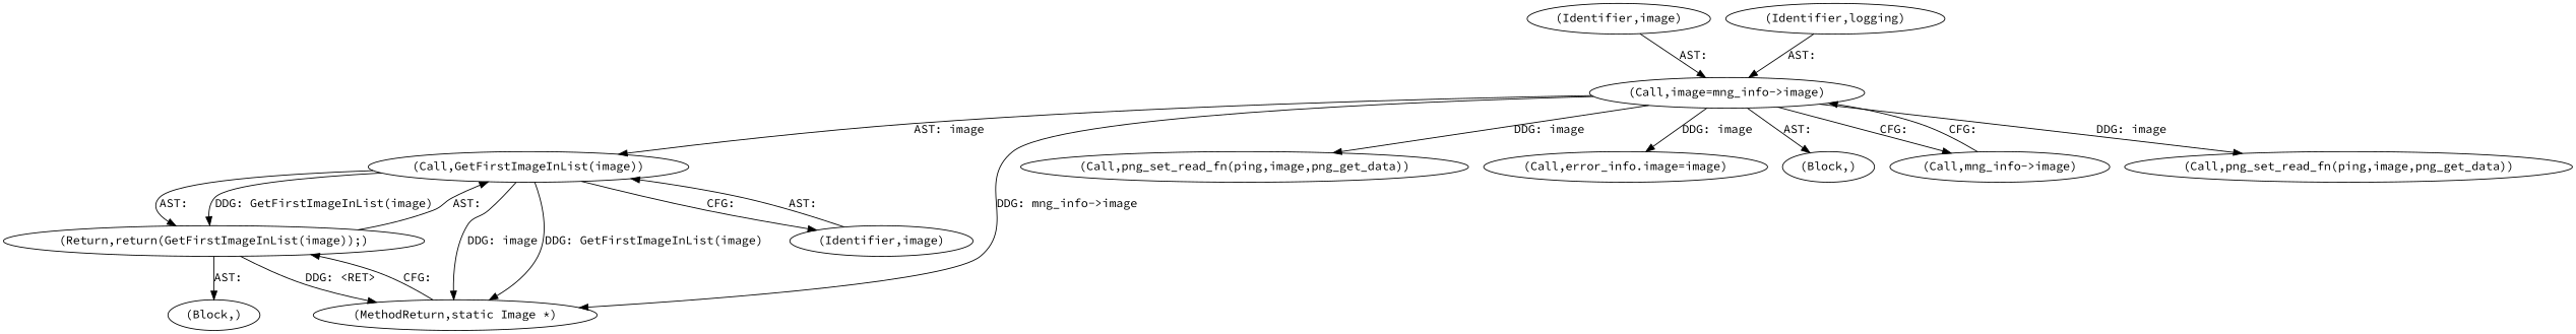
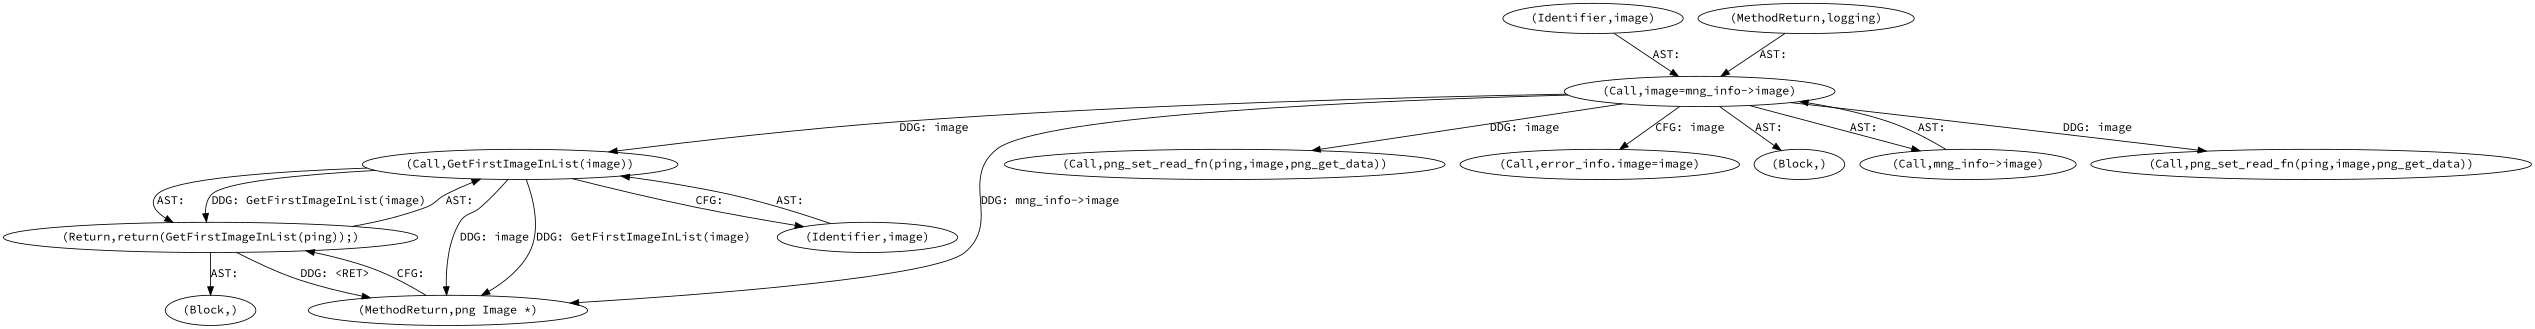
  digraph {
    fontname="Source Code Pro"
    node [fontname="Source Code Pro"]
    edge [fontname="Source Code Pro"]
    n1 [label="(Call,GetFirstImageInList(image))"]
-   n2 [label="(Return,return(GetFirstImageInList(image));)"]
-   n3 [label="(MethodReturn,static Image *)"]
+   n2 [label="(Return,return(GetFirstImageInList(ping));)"]
+   n3 [label="(MethodReturn,png Image *)"]
    n4 [label="(Identifier,image)"]
    n5 [label="(Block,)"]
    n6 [label="(Call,image=mng_info->image)"]
    n7 [label="(Call,png_set_read_fn(ping,image,png_get_data))"]
    n8 [label="(Call,error_info.image=image)"]
    n9 [label="(Block,)"]
    n10 [label="(Call,mng_info->image)"]
    n11 [label="(Call,png_set_read_fn(ping,image,png_get_data))"]
    n12 [label="(Identifier,image)"]
-   n13 [label="(Identifier,logging)"]
+   n13 [label="(MethodReturn,logging)"]
    n1 -> n2 [label="AST: "]
    n1 -> n2 [label="DDG: GetFirstImageInList(image)"]
    n1 -> n3 [label="DDG: image"]
    n1 -> n3 [label="DDG: GetFirstImageInList(image)"]
    n1 -> n4 [label="CFG: "]
    n2 -> n1 [label="AST: "]
    n2 -> n3 [label="DDG: <RET>"]
    n2 -> n5 [label="AST: "]
    n3 -> n2 [label="CFG: "]
    n4 -> n1 [label="AST: "]
-   n6 -> n1 [label="AST: image"]
+   n6 -> n1 [label="DDG: image"]
    n6 -> n3 [label="DDG: mng_info->image"]
    n6 -> n7 [label="DDG: image"]
-   n6 -> n8 [label="DDG: image"]
+   n6 -> n8 [label="CFG: image"]
    n6 -> n9 [label="AST: "]
-   n6 -> n10 [label="CFG: "]
+   n6 -> n10 [label="AST: "]
    n6 -> n11 [label="DDG: image"]
-   n10 -> n6 [label="CFG: "]
+   n10 -> n6 [label="AST: "]
    n12 -> n6 [label="AST: "]
    n13 -> n6 [label="AST: "]
  }
